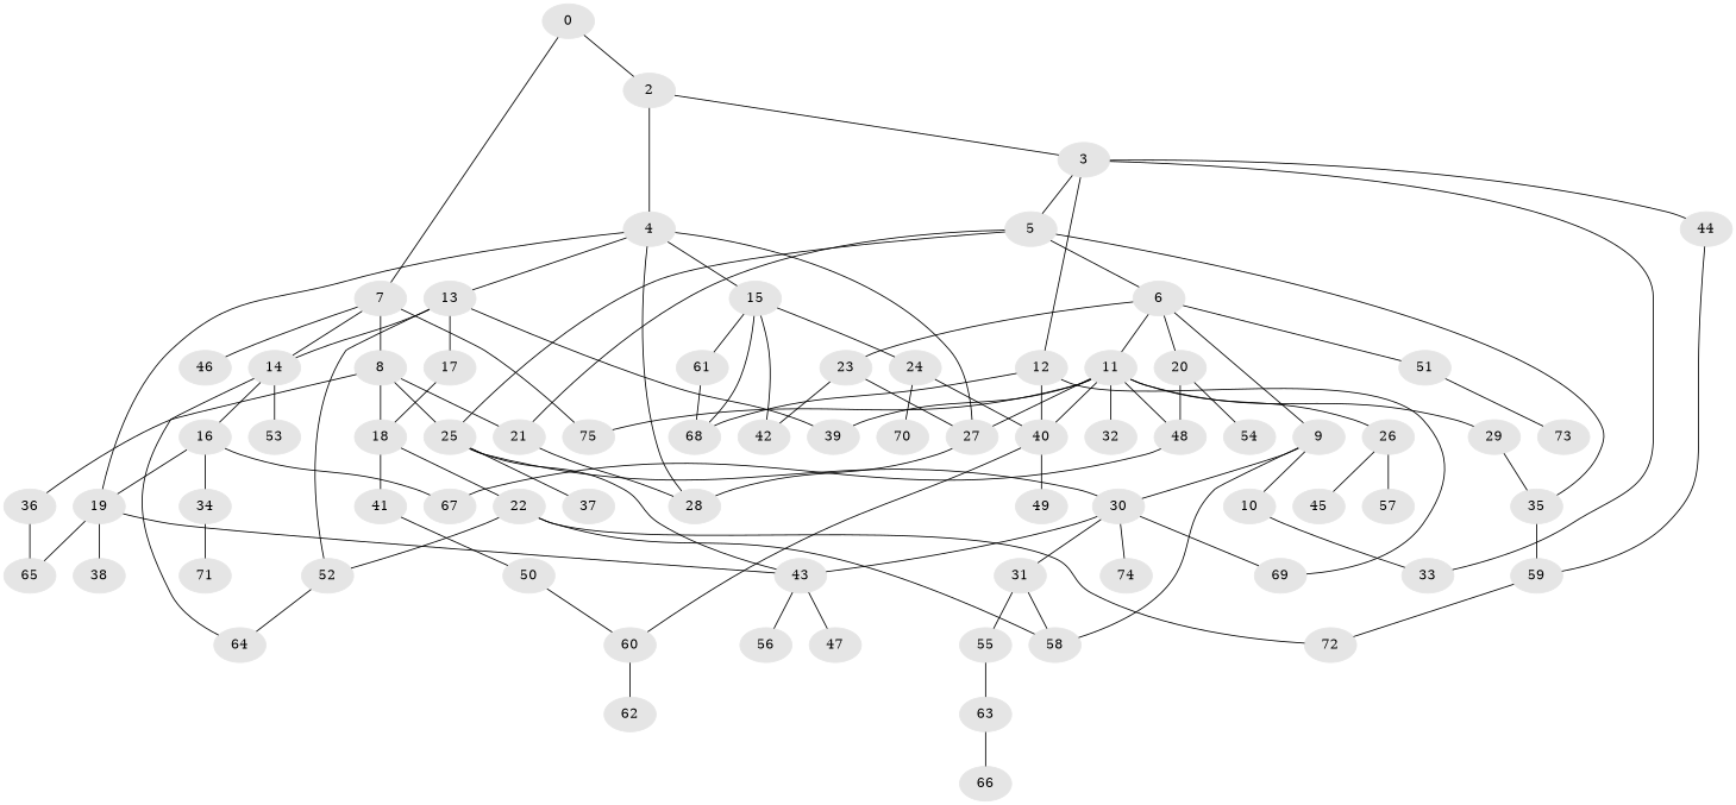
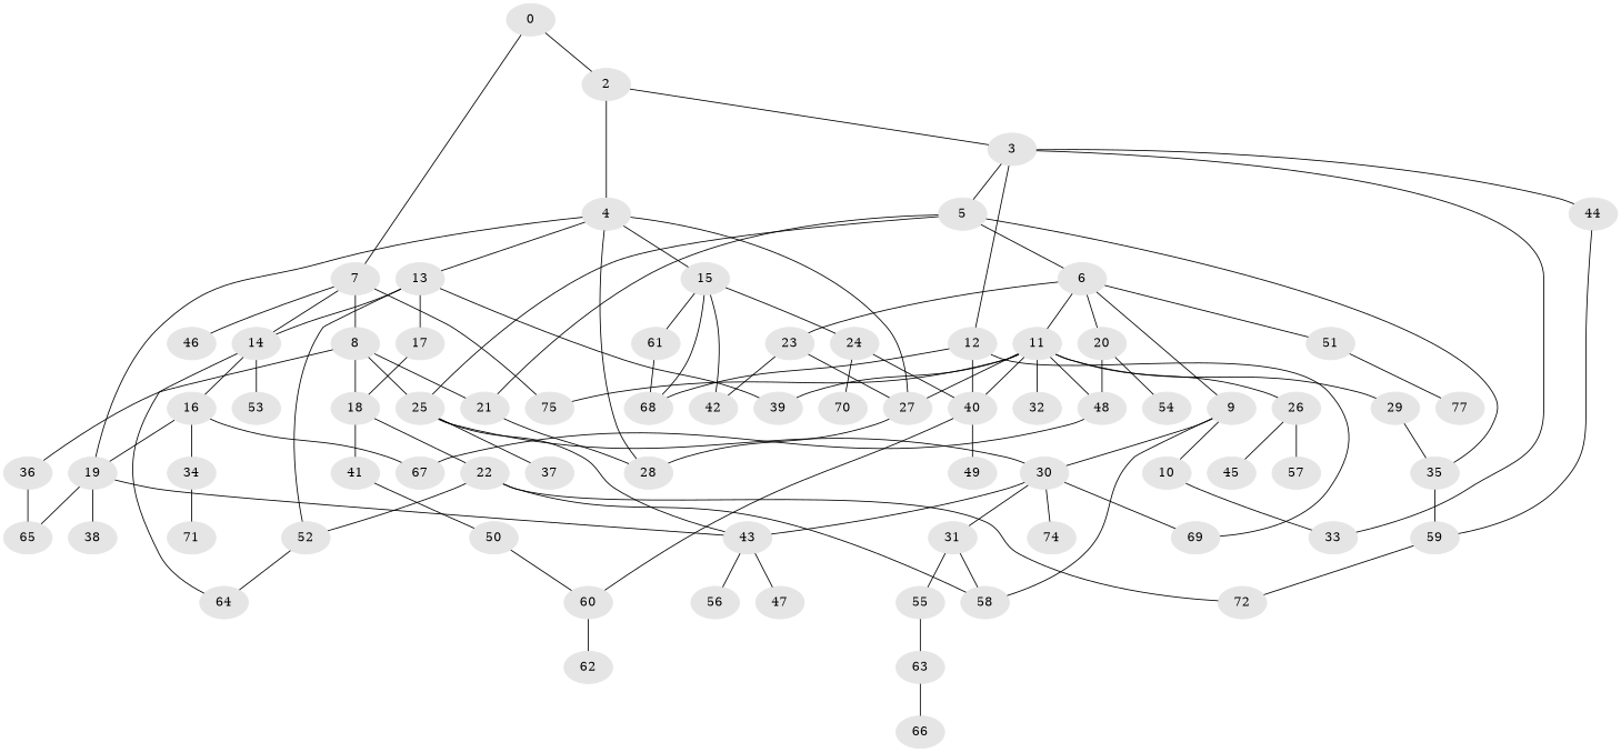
  graph {
    node [color=gray90 style=filled]
    n1 [label=0]
    2
    7
    3
    4
    8
    14
    46
    75
    5
    12
    33
    44
    13
    15
    19
    27
    28
    6
    21
    25
    35
    40
    68
    69
    59
    39
    17
    52
    24
    42
    61
    38
    43
    65
    9
    11
    20
    23
    51
    30
    37
    10
    58
    26
    29
    32
    48
    54
-   73
+   73 [label=77]
    18
    36
    16
    53
    64
    22
    41
    31
    74
    45
    57
    49
    60
    67
    34
    70
    71
    72
    50
    47
    56
    55
    63
    62
    66
    n1 -- 2
    n1 -- 7
    2 -- 3
    2 -- 4
    7 -- 8
    7 -- 14
    7 -- 46
    7 -- 75
    3 -- 5
    3 -- 12
    3 -- 33
    3 -- 44
    4 -- 13
    4 -- 15
    4 -- 19
    4 -- 27
    4 -- 28
    8 -- 21
    8 -- 25
    8 -- 18
    8 -- 36
    14 -- 16
    14 -- 53
    14 -- 64
    5 -- 6
    5 -- 21
    5 -- 25
    5 -- 35
    12 -- 40
    12 -- 68
    12 -- 69
    44 -- 59
    13 -- 14
    13 -- 39
    13 -- 17
    13 -- 52
    15 -- 68
    15 -- 24
    15 -- 42
    15 -- 61
    19 -- 38
    19 -- 43
    19 -- 65
    27 -- 28
    6 -- 9
    6 -- 11
    6 -- 20
    6 -- 23
    6 -- 51
    21 -- 28
    25 -- 43
    25 -- 30
    25 -- 37
    35 -- 59
    40 -- 49
    40 -- 60
    59 -- 72
    17 -- 18
    52 -- 64
    24 -- 40
    24 -- 70
    61 -- 68
    43 -- 47
    43 -- 56
    9 -- 30
    9 -- 10
    9 -- 58
    11 -- 75
    11 -- 27
    11 -- 40
    11 -- 39
    11 -- 26
    11 -- 29
    11 -- 32
    11 -- 48
    20 -- 48
    20 -- 54
    23 -- 27
    23 -- 42
    51 -- 73
    30 -- 69
    30 -- 43
    30 -- 31
    30 -- 74
    10 -- 33
    26 -- 45
    26 -- 57
    29 -- 35
    48 -- 67
    18 -- 22
    18 -- 41
    36 -- 65
    16 -- 19
    16 -- 67
    16 -- 34
    22 -- 52
    22 -- 58
    22 -- 72
    41 -- 50
    31 -- 58
    31 -- 55
    60 -- 62
    34 -- 71
    50 -- 60
    55 -- 63
    63 -- 66
  }
